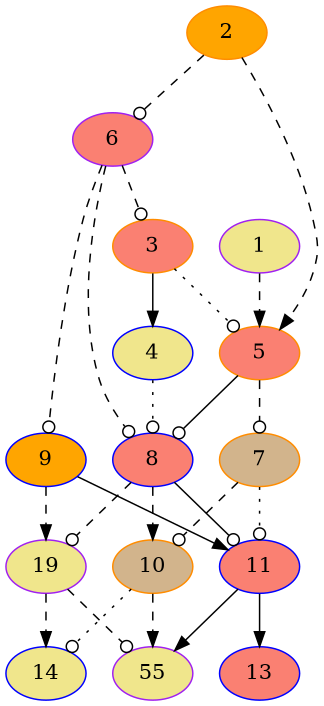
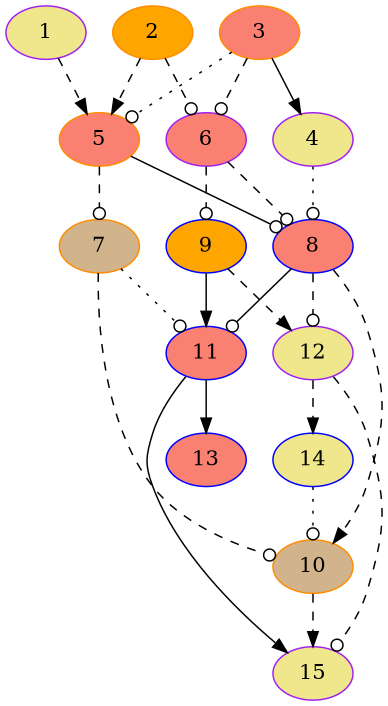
  digraph {
    node [alpha=0.19 color=purple fillcolor=salmon style=filled]
    edge [arrowhead=odot style=dashed]
    1 [alpha=0.17 expect_size=6547456 fillcolor=khaki]
    5 [color=darkorange expect_size=37915648]
    8 [alpha=0.10 color=blue expect_size=18233344]
    7 [alpha=0.15 color=darkorange expect_size=35884032 fillcolor=tan]
    10 [alpha=0.16 color=darkorange expect_size=50326528 fillcolor=tan]
    11 [color=blue expect_size=48696320]
-   12 [alpha=0.13 expect_size=42501120 fillcolor=khaki label=19]
+   12 [alpha=0.13 expect_size=42501120 fillcolor=khaki]
    2 [alpha=0.11 color=darkorange expect_size=14715904 fillcolor=orange]
    6 [alpha=0.12 expect_size=5527552]
    9 [alpha=0.05 color=blue expect_size=18330624 fillcolor=orange]
    3 [alpha=0.08 color=darkorange expect_size=35632128]
-   4 [alpha=0.11 color=blue expect_size=42728448 fillcolor=khaki]
+   4 [alpha=0.11 expect_size=42728448 fillcolor=khaki]
    14 [alpha=0.04 color=blue expect_size=41312256 fillcolor=khaki]
-   15 [alpha=0.20 expect_size=20996096 fillcolor=khaki label=55]
+   15 [alpha=0.20 expect_size=20996096 fillcolor=khaki]
    13 [alpha=0.13 color=blue expect_size=21440512]
    1 -> 5 [arrowhead=normal]
    5 -> 8 [style=solid]
    5 -> 7
    8 -> 10 [arrowhead=normal]
    8 -> 11 [style=solid]
    8 -> 12
    7 -> 10
    7 -> 11 [style=dotted]
-   10 -> 14 [style=dotted]
+   14 -> 10 [style=dotted]
    10 -> 15 [arrowhead=normal]
    11 -> 15 [arrowhead=normal style=solid]
    11 -> 13 [arrowhead=normal style=solid]
    12 -> 14 [arrowhead=normal]
    12 -> 15
    2 -> 5 [arrowhead=normal]
    2 -> 6
    6 -> 8
    6 -> 9
    9 -> 11 [arrowhead=normal style=solid]
    9 -> 12 [arrowhead=normal]
    3 -> 5 [style=dotted]
-   6 -> 3
+   3 -> 6
    3 -> 4 [arrowhead=normal style=solid]
    4 -> 8 [style=dotted]
  }
